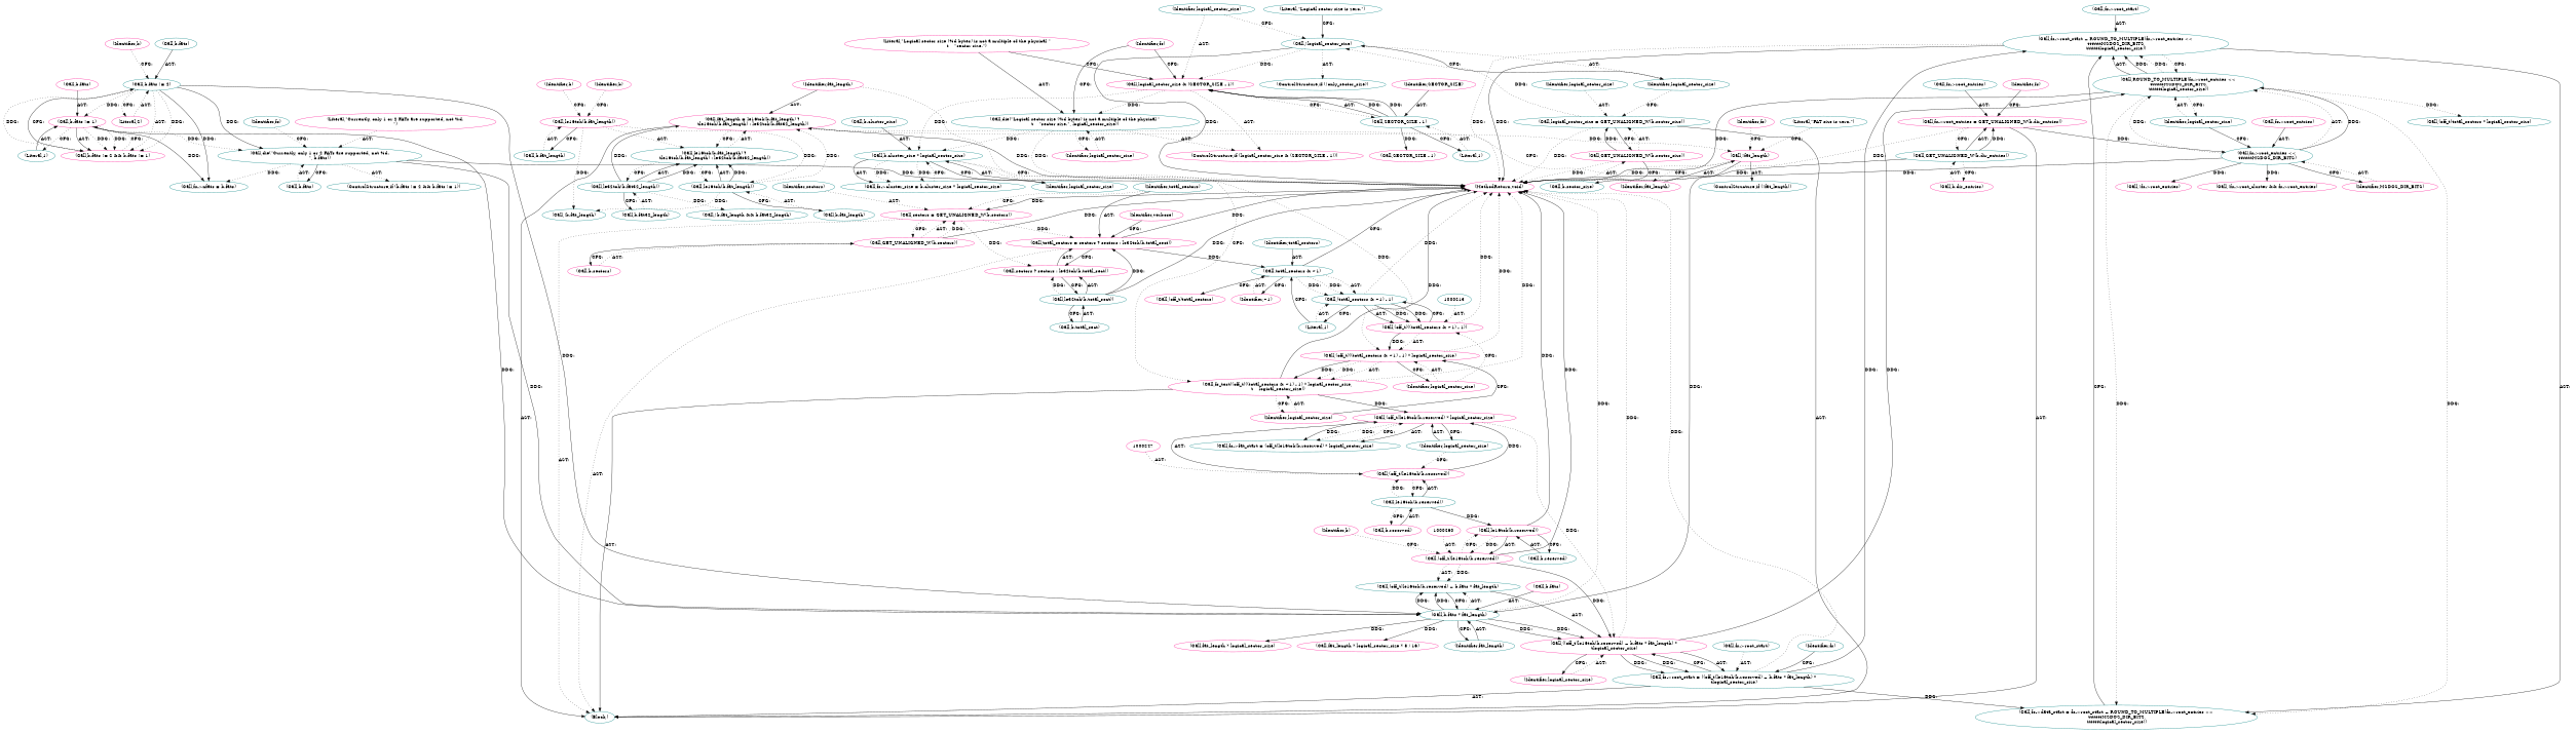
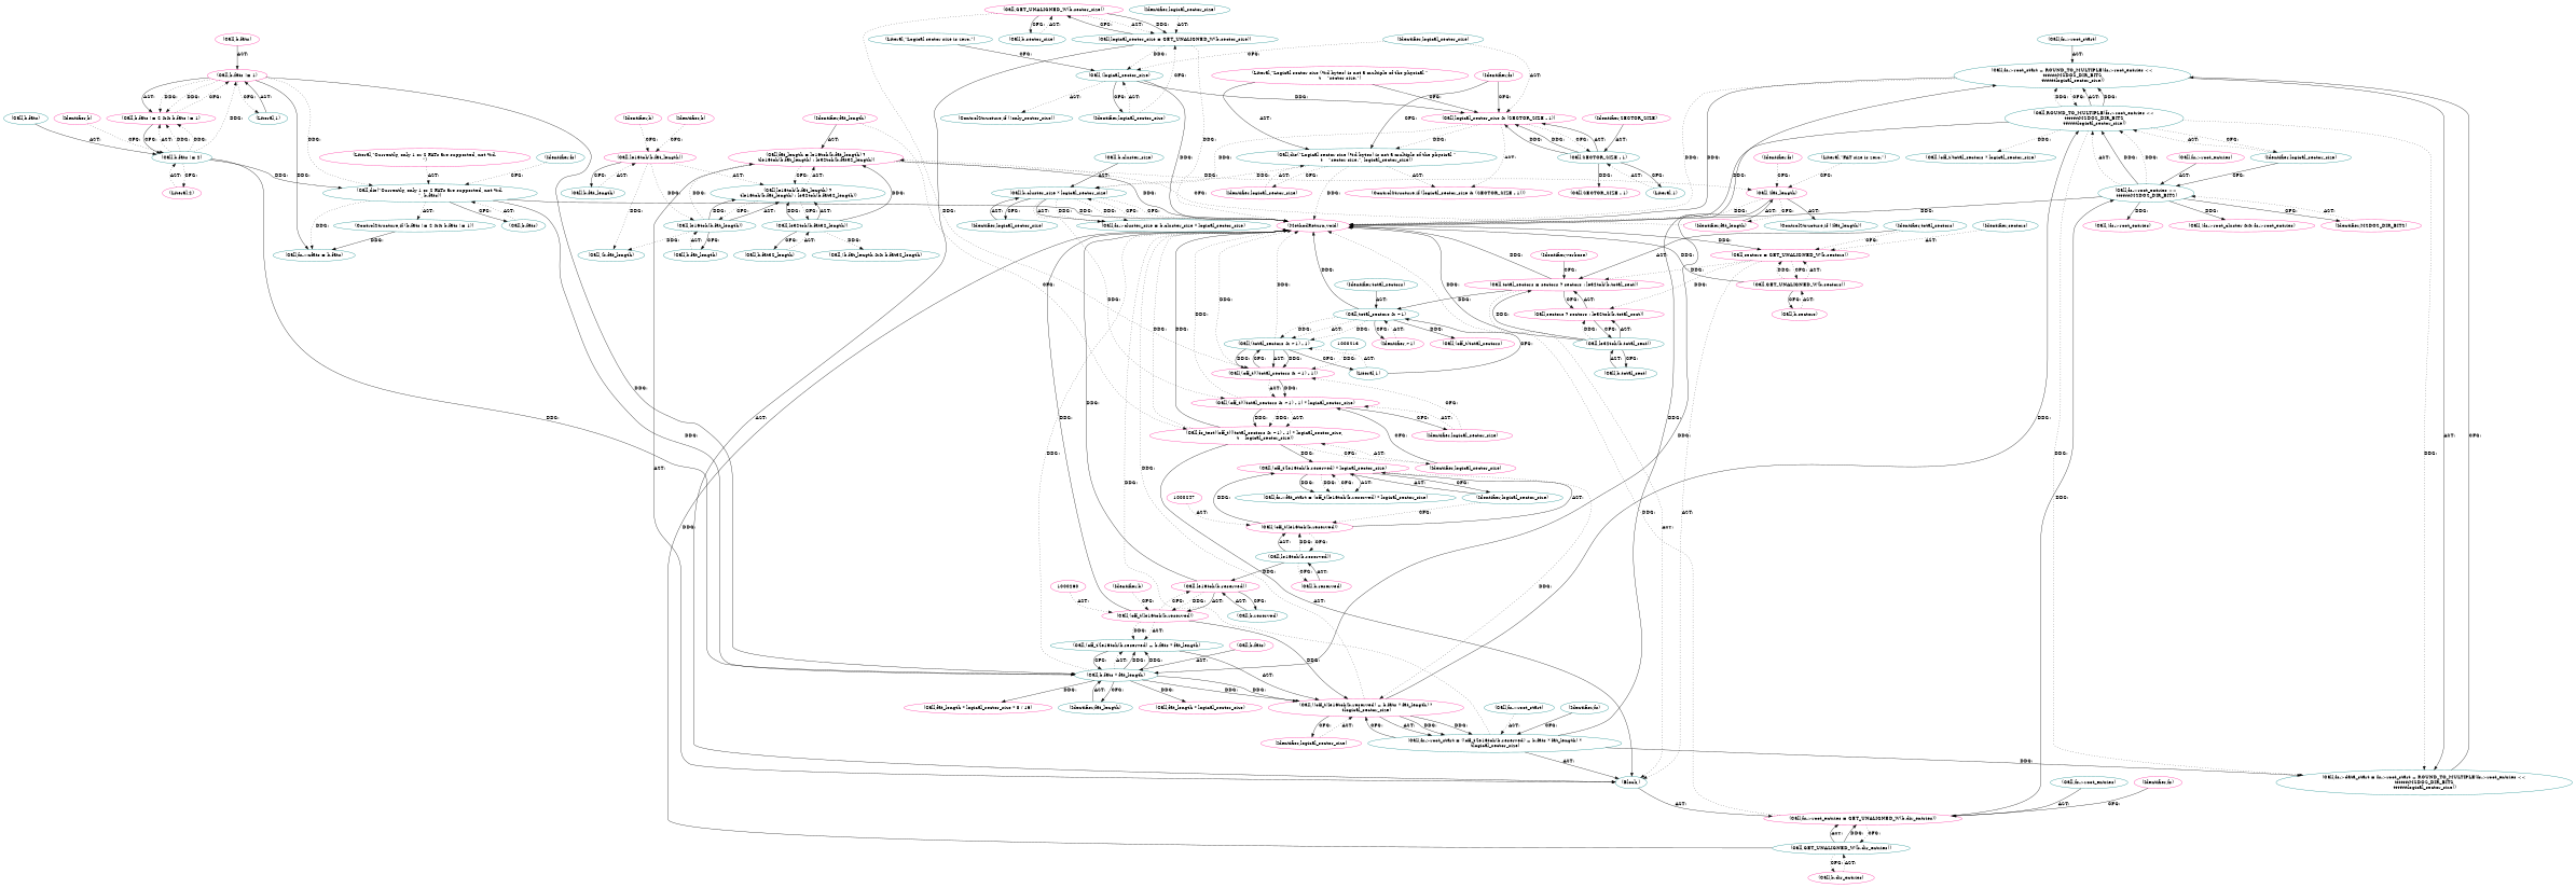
  digraph {
    node [color=teal]
    edge [style=solid]
    n1 [label="(Call,fs->root_start + ROUND_TO_MULTIPLE(fs->root_entries <<\n \t\t\t\t\t\t\tMSDOS_DIR_BITS,\n \t\t\t\t\t\t\tlogical_sector_size))"]
    n2 [label="(Call,ROUND_TO_MULTIPLE(fs->root_entries <<\n \t\t\t\t\t\t\tMSDOS_DIR_BITS,\n \t\t\t\t\t\t\tlogical_sector_size))"]
    n3 [color=deeppink label="(MethodReturn,void)"]
    n4 [label="(Call,fs->data_start = fs->root_start + ROUND_TO_MULTIPLE(fs->root_entries <<\n \t\t\t\t\t\t\tMSDOS_DIR_BITS,\n \t\t\t\t\t\t\tlogical_sector_size))"]
    n5 [label="(Call,(off_t)total_sectors * logical_sector_size)"]
    n6 [label="(Identifier,logical_sector_size)"]
    n7 [color=deeppink label="(Call,sectors = GET_UNALIGNED_W(b.sectors))"]
    n8 [label="(Call,fs->root_start = ((off_t)le16toh(b.reserved) + b.fats * fat_length) *\n \tlogical_sector_size)"]
    n9 [color=deeppink label="(Call,((off_t)le16toh(b.reserved) + b.fats * fat_length) *\n \tlogical_sector_size)"]
    n10 [label="(Block,)"]
    n11 [color=deeppink label="(Identifier,logical_sector_size)"]
    n12 [color=deeppink label="(Call,(off_t)le16toh(b.reserved))"]
    n13 [color=deeppink label="(Call,le16toh(b.reserved))"]
    n14 [label="(Call,(off_t)le16toh(b.reserved) + b.fats * fat_length)"]
    n15 [label="(Call,b.reserved)"]
    n16 [label="(Call,b.fats * fat_length)"]
    n17 [label="(Call,le16toh(b.reserved))"]
    n18 [color=deeppink label="(Call,(off_t)le16toh(b.reserved))"]
    n19 [color=deeppink label="(Call,b.reserved)"]
    n20 [color=deeppink label="(Call,(off_t)le16toh(b.reserved) * logical_sector_size)"]
    n21 [color=deeppink label="(Call,fat_length * logical_sector_size)"]
    n22 [color=deeppink label="(Call,fat_length * logical_sector_size * 8 / 16)"]
    n23 [label="(Identifier,fat_length)"]
    n24 [label="(Call,die(\"Currently, only 1 or 2 FATs are supported, not %d.\n\", b.fats))"]
    n25 [label="(ControlStructure,if (b.fats != 2 && b.fats != 1))"]
    n26 [label="(Call,fs->nfats = b.fats)"]
    n27 [label="(Call,b.fats)"]
    n28 [label="(Call,b.fats != 2)"]
    n29 [color=deeppink label="(Call,b.fats != 1)"]
    n30 [color=deeppink label="(Call,b.fats != 2 && b.fats != 1)"]
    n31 [color=deeppink label="(Literal,2)"]
    n32 [label="(Literal,1)"]
    n33 [color=deeppink label="(Call,!fat_length)"]
    n34 [label="(ControlStructure,if (!fat_length))"]
    n35 [color=deeppink label="(Identifier,fat_length)"]
    n36 [color=deeppink label="(Call,fat_length = le16toh(b.fat_length) ?\n \tle16toh(b.fat_length) : le32toh(b.fat32_length))"]
    n37 [label="(Call,le16toh(b.fat_length) ?\n \tle16toh(b.fat_length) : le32toh(b.fat32_length))"]
    n38 [label="(Call,le16toh(b.fat_length))"]
    n39 [label="(Call,le32toh(b.fat32_length))"]
    n40 [label="(Call,b.fat_length)"]
    n41 [label="(Call,!b.fat_length)"]
    n42 [color=deeppink label="(Call,le16toh(b.fat_length))"]
    n43 [label="(Call,b.fat_length)"]
    n44 [label="(Call,!b.fat_length && b.fat32_length)"]
    n45 [label="(Call,b.fat32_length)"]
    n46 [label="(Call,fs->fat_start = (off_t)le16toh(b.reserved) * logical_sector_size)"]
    n47 [label="(Identifier,logical_sector_size)"]
    n48 [color=deeppink label="(Call,fs_test((off_t)((total_sectors & ~1) - 1) * logical_sector_size,\n \t    logical_sector_size))"]
    n49 [color=deeppink label="(Identifier,logical_sector_size)"]
    n50 [color=deeppink label="(Call,(off_t)((total_sectors & ~1) - 1) * logical_sector_size)"]
    n51 [color=deeppink label="(Identifier,logical_sector_size)"]
    n52 [color=deeppink label="(Call,(off_t)((total_sectors & ~1) - 1))"]
    n53 [label="(Call,(total_sectors & ~1) - 1)"]
    n54 [label="(Literal,1)"]
    n55 [label="(Call,total_sectors & ~1)"]
    n56 [color=deeppink label="(Call,(off_t)total_sectors)"]
    n57 [color=deeppink label="(Identifier,~1)"]
    n58 [color=deeppink label="(Call,total_sectors = sectors ? sectors : le32toh(b.total_sect))"]
    n59 [color=deeppink label="(Call,sectors ? sectors : le32toh(b.total_sect))"]
    n60 [label="(Call,le32toh(b.total_sect))"]
    n61 [color=deeppink label="(Call,GET_UNALIGNED_W(b.sectors))"]
    n62 [color=deeppink label="(Call,b.sectors)"]
    n63 [label="(Call,b.total_sect)"]
    n64 [label="(Call,b.cluster_size * logical_sector_size)"]
    n65 [label="(Call,fs->cluster_size = b.cluster_size * logical_sector_size)"]
    n66 [label="(Identifier,logical_sector_size)"]
    n67 [color=deeppink label="(Call,logical_sector_size & (SECTOR_SIZE - 1))"]
    n68 [label="(Call,SECTOR_SIZE - 1)"]
    n69 [label="(Call,die(\"Logical sector size (%d bytes) is not a multiple of the physical \"\n\t    \"sector size.\", logical_sector_size))"]
    n70 [color=deeppink label="(ControlStructure,if (logical_sector_size & (SECTOR_SIZE - 1)))"]
    n71 [label="(Literal,1)"]
    n72 [color=deeppink label="(Call,SECTOR_SIZE - 1)"]
    n73 [color=deeppink label="(Identifier,logical_sector_size)"]
    n74 [label="(Call,!logical_sector_size)"]
    n75 [label="(Identifier,logical_sector_size)"]
    n76 [label="(ControlStructure,if (!only_sector_size))"]
    n77 [label="(Call,logical_sector_size = GET_UNALIGNED_W(b.sector_size))"]
    n78 [color=deeppink label="(Call,GET_UNALIGNED_W(b.sector_size))"]
    n79 [label="(Call,b.sector_size)"]
    n80 [label="(Call,fs->root_entries <<\n \t\t\t\t\t\t\tMSDOS_DIR_BITS)"]
    n81 [color=deeppink label="(Identifier,MSDOS_DIR_BITS)"]
    n82 [color=deeppink label="(Call,!fs->root_entries)"]
    n83 [color=deeppink label="(Call,!fs->root_cluster && fs->root_entries)"]
    n84 [color=deeppink label="(Call,fs->root_entries = GET_UNALIGNED_W(b.dir_entries))"]
    n85 [label="(Call,GET_UNALIGNED_W(b.dir_entries))"]
    n86 [color=deeppink label="(Call,b.dir_entries)"]
    n87 [label="(Call,b.cluster_size)"]
    n88 [label="(Call,fs->root_entries)"]
    n89 [color=deeppink label="(Identifier,b)"]
    n90 [color=deeppink label="(Call,b.fats)"]
    n91 [label="(Identifier,sectors)"]
    n92 [color=deeppink label="(Identifier,fs)"]
    n93 [label="(Call,fs->root_start)"]
    n94 [color=deeppink label="(Identifier,b)"]
    n95 [color=deeppink label="(Identifier,fat_length)"]
    n96 [label="(Identifier,fs)"]
    n97 [color=deeppink label="(Identifier,fs)"]
    n98 [label="(Identifier,logical_sector_size)"]
    n99 [label="(Call,b.fats)"]
    n100 [color=deeppink label="(Literal,\"Logical sector size (%d bytes) is not a multiple of the physical \"\n\t    \"sector size.\")"]
    n101 [label="(Literal,\"Logical sector size is zero.\")"]
    n102 [label="(Call,fs->root_start)"]
    n103 [color=deeppink label="(Identifier,verbose)"]
    n104 [color=deeppink label="(Identifier,b)"]
    n105 [label="(Literal,\"FAT size is zero.\")"]
    n106 [color=deeppink label="(Identifier,fs)"]
    n107 [color=deeppink label="(Literal,\"Currently, only 1 or 2 FATs are supported, not %d.\n\")"]
    n108 [label="(Identifier,logical_sector_size)"]
    n109 [color=deeppink label="(Identifier,b)"]
    n110 [label="(Identifier,total_sectors)"]
    n111 [label="(Identifier,fs)"]
    n112 [color=deeppink label="(Identifier,SECTOR_SIZE)"]
    n113 [color=deeppink label="(Call,b.fats)"]
    n114 [label="(Identifier,total_sectors)"]
    n115 [color=deeppink label="(Call,fs->root_entries)"]
    1000260 [color=deeppink]
    1000247 [color=deeppink]
    1000213
    n1 -> n2 [label="CFG: " style=dotted]
    n1 -> n3 [label="DDG: " style=dotted]
    n1 -> n3 [label="DDG: "]
    n1 -> n4 [label="AST: "]
    n2 -> n1 [label="AST: "]
    n2 -> n1 [label="DDG: "]
    n2 -> n1 [label="DDG: " style=dotted]
    n2 -> n3 [label="DDG: "]
    n2 -> n4 [label="DDG: " style=dotted]
    n2 -> n4 [label="DDG: " style=dotted]
    n2 -> n5 [label="DDG: " style=dotted]
    n2 -> n6 [label="CFG: " style=dotted]
    n3 -> n7 [label="DDG: "]
    n4 -> n1 [label="CFG: "]
    n6 -> n2 [label="AST: " style=dotted]
    n6 -> n80 [label="CFG: "]
    n7 -> n10 [label="AST: " style=dotted]
    n7 -> n58 [label="DDG: " style=dotted]
    n7 -> n59 [label="DDG: " style=dotted]
    n7 -> n61 [label="CFG: " style=dotted]
    n8 -> n1 [label="DDG: "]
    n8 -> n3 [label="DDG: " style=dotted]
    n8 -> n4 [label="DDG: "]
    n8 -> n9 [label="CFG: "]
    n8 -> n10 [label="AST: "]
    n9 -> n2 [label="DDG: "]
    n9 -> n3 [label="DDG: " style=dotted]
    n9 -> n8 [label="AST: "]
    n9 -> n8 [label="DDG: "]
    n9 -> n8 [label="DDG: "]
    n9 -> n11 [label="CFG: "]
    n11 -> n9 [label="AST: " style=dotted]
    n12 -> n3 [label="DDG: "]
    n12 -> n9 [label="DDG: "]
    n12 -> n13 [label="CFG: " style=dotted]
    n12 -> n14 [label="AST: " style=dotted]
    n12 -> n14 [label="DDG: " style=dotted]
    n13 -> n3 [label="DDG: "]
    n13 -> n12 [label="AST: "]
    n13 -> n12 [label="DDG: " style=dotted]
    n13 -> n15 [label="CFG: "]
    n14 -> n9 [label="AST: "]
    n14 -> n16 [label="CFG: "]
    n15 -> n13 [label="AST: "]
    n16 -> n3 [label="DDG: " style=dotted]
    n16 -> n9 [label="DDG: "]
    n16 -> n9 [label="DDG: "]
    n16 -> n14 [label="AST: " style=dotted]
    n16 -> n14 [label="DDG: "]
    n16 -> n14 [label="DDG: "]
    n16 -> n21 [label="DDG: "]
    n16 -> n22 [label="DDG: "]
    n16 -> n23 [label="CFG: "]
    n17 -> n13 [label="DDG: "]
    n17 -> n18 [label="AST: "]
    n17 -> n18 [label="DDG: " style=dotted]
    n17 -> n19 [label="CFG: " style=dotted]
    n18 -> n17 [label="CFG: " style=dotted]
    n18 -> n20 [label="AST: "]
    n18 -> n20 [label="DDG: "]
    n19 -> n17 [label="AST: "]
    n20 -> n9 [label="DDG: " style=dotted]
    n20 -> n46 [label="AST: "]
    n20 -> n46 [label="DDG: "]
    n20 -> n46 [label="DDG: " style=dotted]
    n20 -> n47 [label="CFG: "]
    n23 -> n16 [label="AST: "]
    n24 -> n3 [label="DDG: "]
    n24 -> n16 [label="DDG: "]
    n24 -> n25 [label="AST: " style=dotted]
    n24 -> n26 [label="DDG: " style=dotted]
    n24 -> n27 [label="CFG: "]
    n27 -> n24 [label="AST: " style=dotted]
    n28 -> n16 [label="DDG: "]
    n28 -> n24 [label="DDG: "]
-   n28 -> n26 [label="DDG: "]
+   n25 -> n26 [label="DDG: "]
    n28 -> n29 [label="DDG: " style=dotted]
    n28 -> n30 [label="AST: " style=dotted]
    n28 -> n30 [label="DDG: " style=dotted]
    n28 -> n30 [label="DDG: " style=dotted]
    n28 -> n31 [label="CFG: " style=dotted]
    n29 -> n16 [label="DDG: "]
    n29 -> n24 [label="DDG: " style=dotted]
    n29 -> n26 [label="DDG: "]
    n29 -> n30 [label="AST: "]
    n29 -> n30 [label="DDG: " style=dotted]
    n29 -> n30 [label="DDG: " style=dotted]
    n29 -> n32 [label="CFG: " style=dotted]
    n30 -> n28 [label="CFG: "]
    n30 -> n29 [label="CFG: " style=dotted]
    n31 -> n28 [label="AST: " style=dotted]
    n32 -> n29 [label="AST: "]
    n33 -> n3 [label="DDG: " style=dotted]
    n33 -> n16 [label="DDG: "]
    n33 -> n34 [label="AST: "]
    n33 -> n35 [label="CFG: " style=dotted]
    n35 -> n33 [label="AST: "]
    n35 -> n36 [label="CFG: " style=dotted]
    n36 -> n3 [label="DDG: "]
    n36 -> n10 [label="AST: "]
    n36 -> n33 [label="DDG: " style=dotted]
    n36 -> n37 [label="CFG: " style=dotted]
    n37 -> n36 [label="AST: " style=dotted]
    n37 -> n38 [label="CFG: " style=dotted]
    n37 -> n39 [label="CFG: " style=dotted]
    n38 -> n36 [label="DDG: " style=dotted]
    n38 -> n37 [label="AST: "]
    n38 -> n37 [label="DDG: "]
    n38 -> n40 [label="CFG: "]
    n38 -> n41 [label="DDG: " style=dotted]
    n39 -> n36 [label="DDG: "]
    n39 -> n37 [label="AST: "]
    n39 -> n37 [label="DDG: "]
    n39 -> n44 [label="DDG: " style=dotted]
    n39 -> n45 [label="CFG: "]
    n40 -> n38 [label="AST: " style=dotted]
    n42 -> n37 [label="AST: " style=dotted]
    n42 -> n38 [label="DDG: " style=dotted]
    n42 -> n41 [label="DDG: " style=dotted]
    n42 -> n43 [label="CFG: "]
    n43 -> n42 [label="AST: " style=dotted]
    n45 -> n39 [label="AST: " style=dotted]
    n46 -> n20 [label="CFG: " style=dotted]
    n47 -> n18 [label="CFG: " style=dotted]
    n47 -> n20 [label="AST: "]
    n48 -> n3 [label="DDG: " style=dotted]
    n48 -> n3 [label="DDG: "]
    n48 -> n10 [label="AST: "]
    n48 -> n20 [label="DDG: "]
    n48 -> n49 [label="CFG: " style=dotted]
    n49 -> n48 [label="AST: " style=dotted]
    n49 -> n50 [label="CFG: "]
    n50 -> n3 [label="DDG: " style=dotted]
    n50 -> n48 [label="AST: " style=dotted]
    n50 -> n48 [label="DDG: "]
    n50 -> n48 [label="DDG: " style=dotted]
    n50 -> n51 [label="CFG: "]
    n51 -> n50 [label="AST: " style=dotted]
    n51 -> n52 [label="CFG: " style=dotted]
    n52 -> n3 [label="DDG: " style=dotted]
    n52 -> n50 [label="AST: " style=dotted]
    n52 -> n50 [label="DDG: "]
    n52 -> n53 [label="CFG: "]
    n53 -> n3 [label="DDG: " style=dotted]
    n53 -> n52 [label="AST: "]
    n53 -> n52 [label="DDG: "]
    n53 -> n52 [label="DDG: "]
    n53 -> n54 [label="CFG: "]
    n54 -> n53 [label="AST: " style=dotted]
    n54 -> n55 [label="CFG: "]
-   n55 -> n3 [label="CFG: "]
+   n55 -> n3 [label="DDG: "]
    n55 -> n53 [label="AST: " style=dotted]
    n55 -> n53 [label="DDG: " style=dotted]
    n55 -> n53 [label="DDG: " style=dotted]
-   n55 -> n56 [label="CFG: "]
+   n55 -> n56 [label="DDG: "]
    n55 -> n57 [label="CFG: "]
    n57 -> n55 [label="AST: " style=dotted]
    n58 -> n3 [label="DDG: "]
    n58 -> n10 [label="AST: " style=dotted]
    n58 -> n55 [label="DDG: "]
    n58 -> n59 [label="CFG: "]
    n59 -> n58 [label="AST: "]
    n59 -> n60 [label="CFG: "]
    n60 -> n3 [label="DDG: "]
    n60 -> n58 [label="DDG: "]
    n60 -> n59 [label="AST: "]
    n60 -> n59 [label="DDG: " style=dotted]
    n60 -> n63 [label="CFG: "]
    n61 -> n3 [label="DDG: "]
    n61 -> n7 [label="AST: " style=dotted]
    n61 -> n7 [label="DDG: " style=dotted]
    n61 -> n62 [label="CFG: "]
    n62 -> n61 [label="AST: " style=dotted]
    n63 -> n60 [label="AST: "]
    n64 -> n3 [label="CFG: " style=dotted]
    n64 -> n50 [label="DDG: " style=dotted]
    n64 -> n65 [label="AST: "]
    n64 -> n65 [label="DDG: " style=dotted]
    n64 -> n65 [label="DDG: " style=dotted]
    n64 -> n66 [label="CFG: "]
    n65 -> n64 [label="CFG: " style=dotted]
    n66 -> n64 [label="AST: "]
    n67 -> n64 [label="DDG: " style=dotted]
    n67 -> n68 [label="CFG: " style=dotted]
    n67 -> n69 [label="DDG: " style=dotted]
    n67 -> n70 [label="AST: " style=dotted]
    n68 -> n67 [label="AST: "]
    n68 -> n67 [label="DDG: "]
    n68 -> n67 [label="DDG: "]
    n68 -> n71 [label="CFG: "]
    n68 -> n72 [label="DDG: "]
    n69 -> n3 [label="DDG: " style=dotted]
    n69 -> n64 [label="DDG: " style=dotted]
    n69 -> n70 [label="AST: " style=dotted]
    n69 -> n73 [label="CFG: " style=dotted]
    n71 -> n68 [label="AST: " style=dotted]
    n73 -> n69 [label="AST: " style=dotted]
    n74 -> n3 [label="DDG: "]
-   n74 -> n67 [label="DDG: " style=dotted]
+   n74 -> n67 [label="DDG: "]
    n74 -> n75 [label="CFG: "]
    n74 -> n76 [label="AST: " style=dotted]
    n75 -> n74 [label="AST: " style=dotted]
    n75 -> n77 [label="CFG: " style=dotted]
    n77 -> n3 [label="DDG: " style=dotted]
    n77 -> n10 [label="AST: "]
    n77 -> n74 [label="DDG: " style=dotted]
    n77 -> n78 [label="CFG: "]
-   n78 -> n3 [label="DDG: " style=dotted]
+   n78 -> n52 [label="DDG: " style=dotted]
    n78 -> n77 [label="AST: " style=dotted]
    n78 -> n77 [label="DDG: "]
    n78 -> n79 [label="CFG: "]
    n79 -> n78 [label="AST: " style=dotted]
    n80 -> n2 [label="AST: " style=dotted]
    n80 -> n2 [label="DDG: "]
    n80 -> n2 [label="DDG: " style=dotted]
    n80 -> n3 [label="DDG: "]
    n80 -> n81 [label="CFG: "]
    n80 -> n82 [label="DDG: "]
    n80 -> n83 [label="DDG: "]
    n81 -> n80 [label="AST: " style=dotted]
    n84 -> n3 [label="DDG: " style=dotted]
-   n84 -> n10 [label="AST: "]
+   n10 -> n84 [label="AST: "]
    n84 -> n80 [label="DDG: "]
    n84 -> n85 [label="CFG: " style=dotted]
    n85 -> n3 [label="DDG: "]
    n85 -> n84 [label="AST: "]
    n85 -> n84 [label="DDG: "]
    n85 -> n86 [label="CFG: " style=dotted]
    n86 -> n85 [label="AST: " style=dotted]
    n87 -> n64 [label="AST: "]
    n88 -> n84 [label="AST: "]
    n89 -> n28 [label="CFG: " style=dotted]
    n90 -> n16 [label="AST: "]
    n91 -> n7 [label="AST: " style=dotted]
    n92 -> n84 [label="CFG: "]
    n93 -> n8 [label="AST: " style=dotted]
    n94 -> n42 [label="CFG: " style=dotted]
    n95 -> n36 [label="AST: "]
    n95 -> n48 [label="CFG: " style=dotted]
    n96 -> n24 [label="CFG: " style=dotted]
    n97 -> n33 [label="CFG: " style=dotted]
    n98 -> n77 [label="AST: " style=dotted]
    n99 -> n28 [label="AST: "]
    n100 -> n67 [label="CFG: "]
    n100 -> n69 [label="AST: "]
    n101 -> n74 [label="CFG: "]
    n102 -> n1 [label="AST: "]
    n103 -> n58 [label="CFG: "]
    n104 -> n12 [label="CFG: " style=dotted]
    n105 -> n33 [label="CFG: " style=dotted]
    n106 -> n67 [label="CFG: "]
    n106 -> n69 [label="CFG: "]
    n107 -> n24 [label="AST: " style=dotted]
    n108 -> n67 [label="AST: " style=dotted]
    n108 -> n74 [label="CFG: " style=dotted]
    n109 -> n42 [label="CFG: " style=dotted]
    n110 -> n7 [label="CFG: " style=dotted]
    n110 -> n58 [label="AST: "]
    n111 -> n8 [label="CFG: "]
    n112 -> n68 [label="AST: "]
    n113 -> n29 [label="AST: "]
    n114 -> n55 [label="AST: "]
    n115 -> n80 [label="AST: "]
    1000260 -> n12 [label="AST: " style=dotted]
    1000247 -> n18 [label="AST: " style=dotted]
-   1000213 -> n52 [label="AST: " style=dotted]
+   1000213 -> n52 [label="DDG: " style=dotted]
  }
